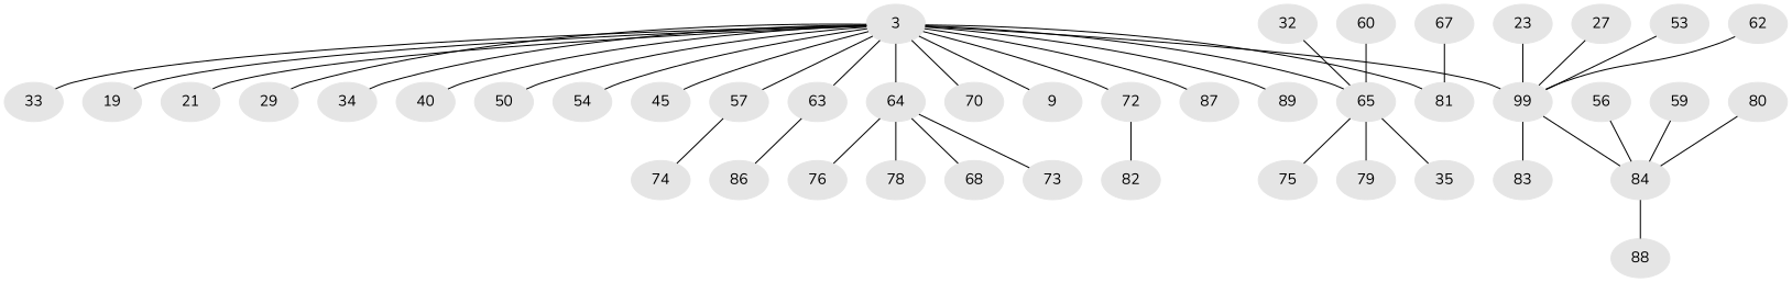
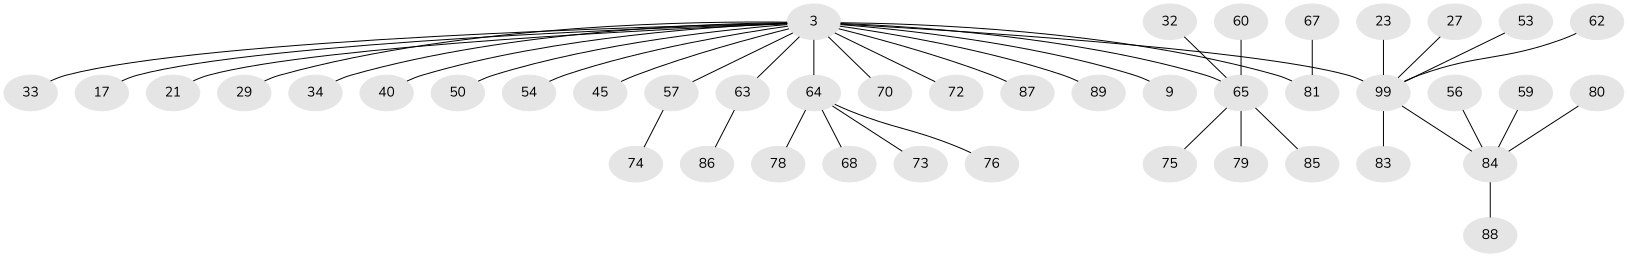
  graph {
    fontname=Nunito
    node [color=gray90 fontname=Nunito style=filled]
    edge [fontname=Nunito]
    3
    9
    n3 [label=33]
-   19
+   19 [label=17]
    21
    29
    34
    n8 [label=40]
    50
    54 [super="+30+47"]
    n11 [label=45]
    57
    63
    64 [super="+44+49+58"]
    65 [super="+24+26+32+33+40+42"]
    n16 [label=99 super="+35+61+66"]
    70
    72 [super="+51"]
    81 [super="+71"]
    87
    89
    74
    86 [super="+39"]
    68
    73
    76
    78
    75
    79
-   85 [label=35]
+   85
    84 [super="+12+48+77+37"]
    83
-   82
    23
    27
    n36 [label=32]
    53
    88
    56
    59
    60
    62
    67
    80
    3 -- 9
    3 -- n3
    3 -- 19
    3 -- 21
    3 -- 29
    3 -- 34
    3 -- n8
    3 -- 50
    3 -- 54
    3 -- n11
    3 -- 57
    3 -- 63
    3 -- 64
    3 -- 65
    3 -- n16 [weight=3]
    3 -- 70
    3 -- 72
    3 -- 81 [weight=2]
    3 -- 87
    3 -- 89
    57 -- 74
    63 -- 86
    64 -- 68
    64 -- 73
    64 -- 76
    64 -- 78
    65 -- 75
    65 -- 79
    65 -- 85
    n16 -- 84
    n16 -- 83
-   72 -- 82
    84 -- 88
    23 -- n16
    27 -- n16
    n36 -- 65
    53 -- n16
    56 -- 84
    59 -- 84
    60 -- 65
    62 -- n16
    67 -- 81
    80 -- 84
  }
